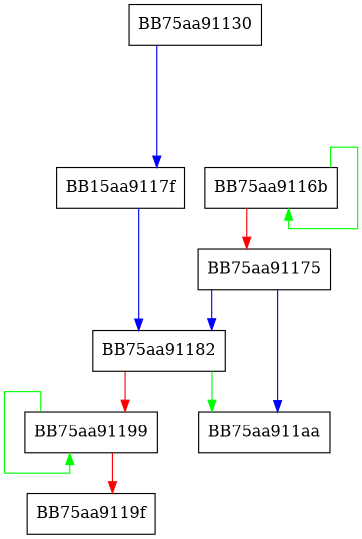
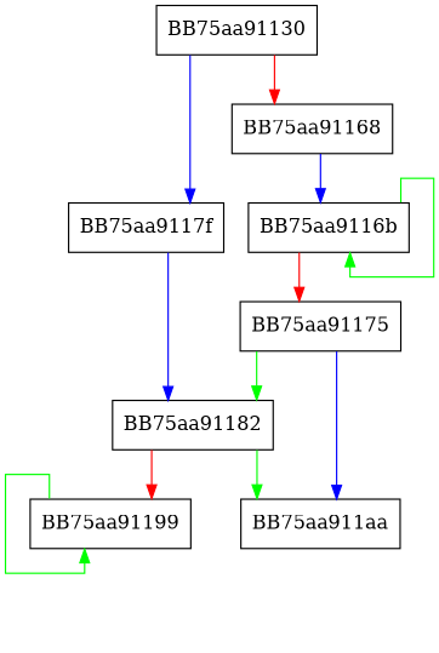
  digraph {
    splines=ortho
    node [shape=box]
    edge [color=blue]
    BB75aa91130
-   BB75aa9117f [label=BB15aa9117f]
+   BB75aa9117f
+   BB75aa91168
    BB75aa91182
    BB75aa9116b
    BB75aa911aa
    n7 [label=BB75aa91199]
    BB75aa91175
-   BB75aa9119f
    BB75aa91130 -> BB75aa9117f
+   BB75aa91130 -> BB75aa91168 [color=red]
    BB75aa9117f -> BB75aa91182
+   BB75aa91168 -> BB75aa9116b
    BB75aa91182 -> BB75aa911aa [color=green]
    BB75aa91182 -> n7 [color=red]
    BB75aa9116b -> BB75aa9116b [color=green]
    BB75aa9116b -> BB75aa91175 [color=red]
    n7 -> n7 [color=green]
-   n7 -> BB75aa9119f [color=red]
-   BB75aa91175 -> BB75aa91182
+   BB75aa91175 -> BB75aa91182 [color=green]
    BB75aa91175 -> BB75aa911aa
  }
